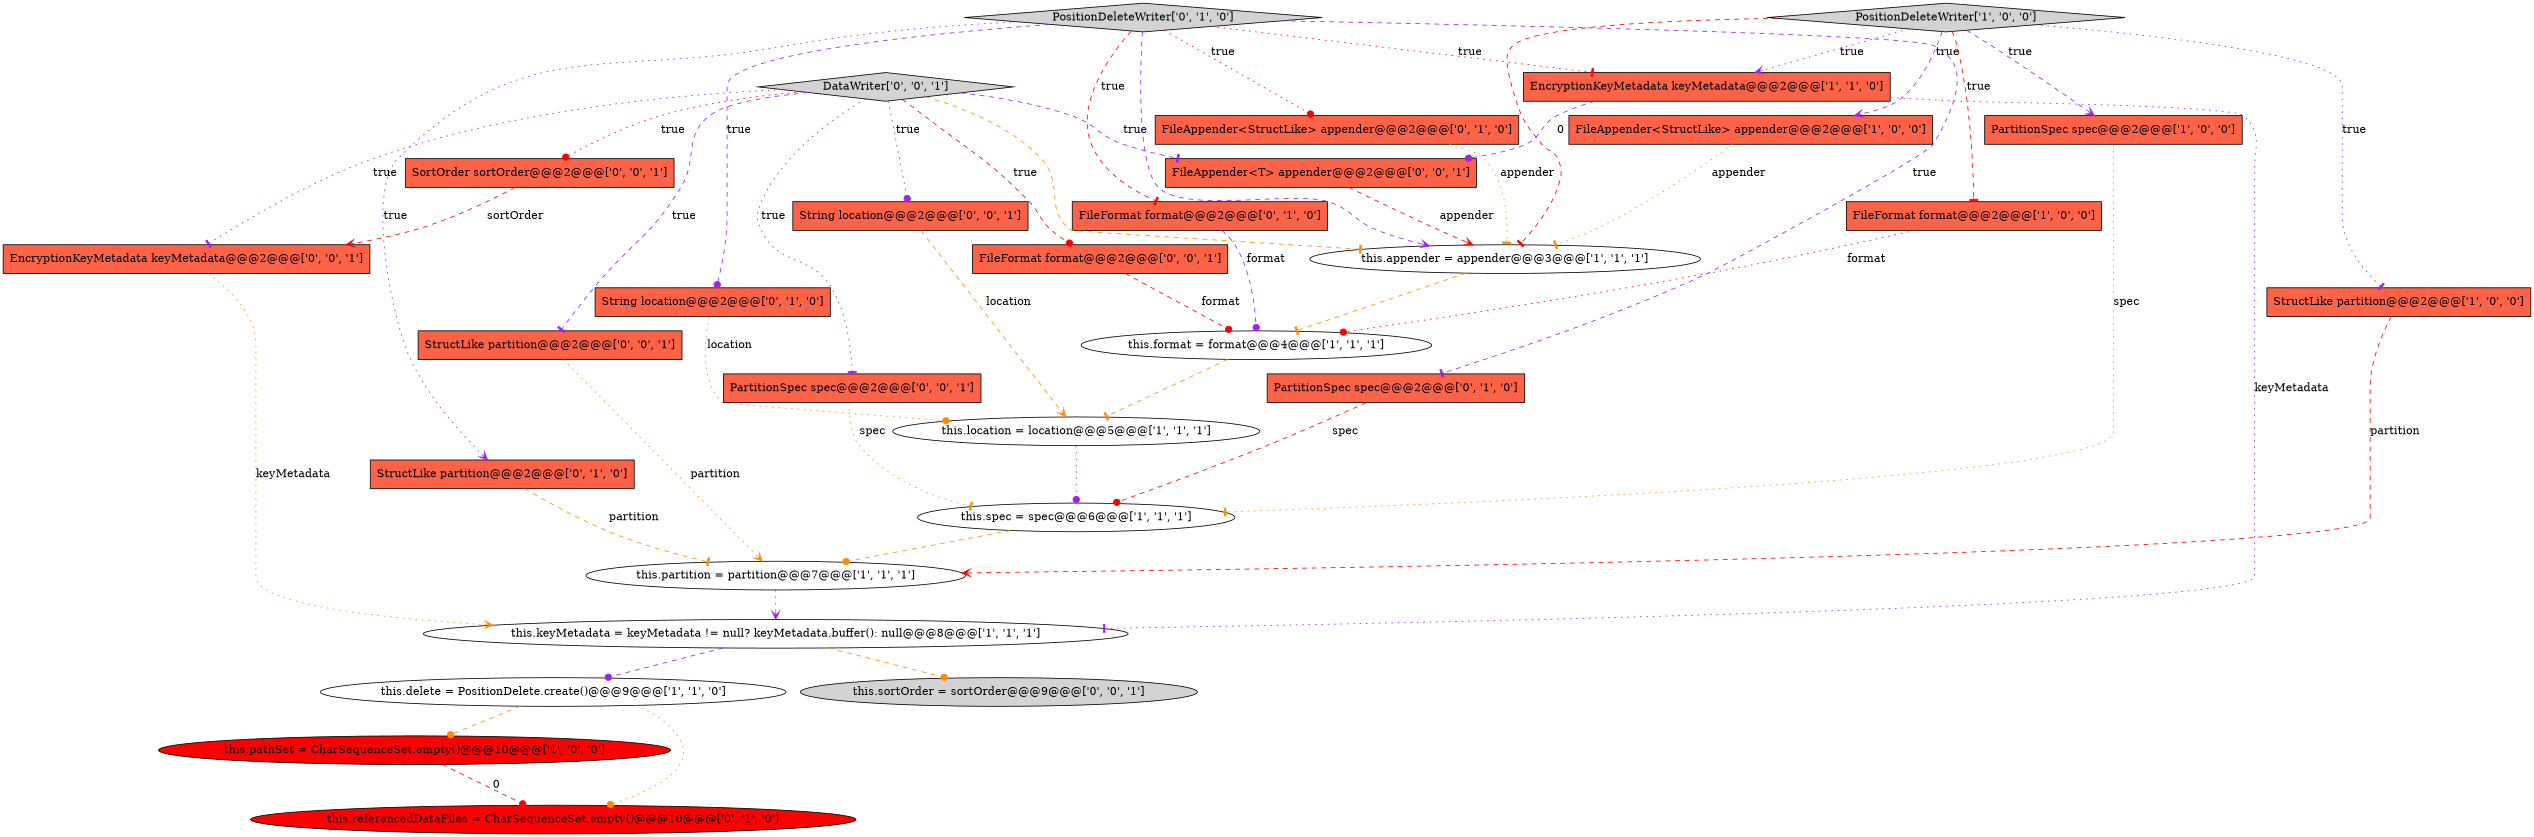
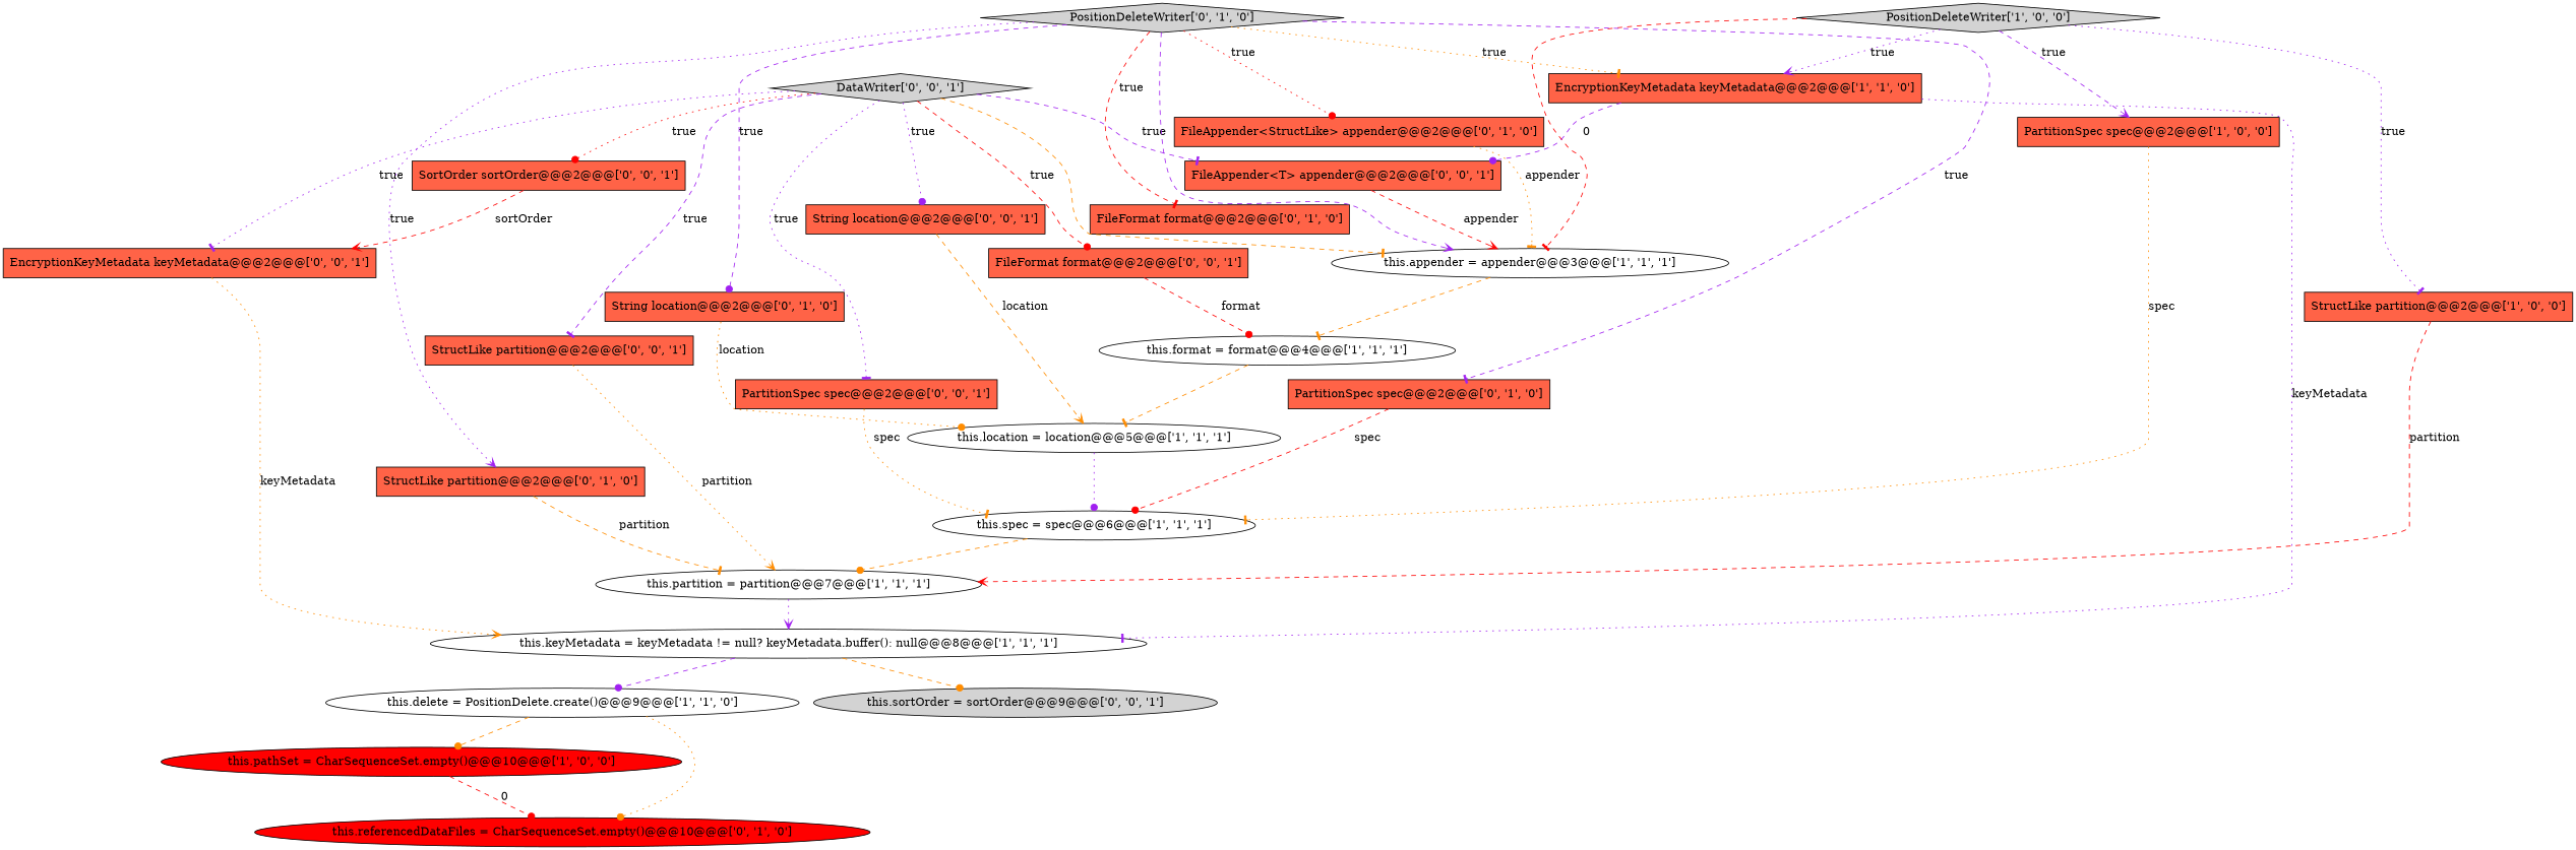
  digraph {
    node [fillcolor=tomato shape=box style=filled]
    edge [arrowhead=tee color=purple style=dashed]
    n1 [fillcolor=red label="this.pathSet = CharSequenceSet.empty()@@@10@@@['1', '0', '0']" shape=ellipse]
    n2 [fillcolor=red label="this.referencedDataFiles = CharSequenceSet.empty()@@@10@@@['0', '1', '0']" shape=ellipse]
    n3 [label="StructLike partition@@@2@@@['0', '0', '1']"]
    n4 [fillcolor=white label="this.partition = partition@@@7@@@['1', '1', '1']" shape=ellipse]
    n5 [fillcolor=white label="this.keyMetadata = keyMetadata != null? keyMetadata.buffer(): null@@@8@@@['1', '1', '1']" shape=ellipse]
    n6 [fillcolor=white label="this.spec = spec@@@6@@@['1', '1', '1']" shape=ellipse]
    n7 [label="SortOrder sortOrder@@@2@@@['0', '0', '1']"]
    n8 [label="EncryptionKeyMetadata keyMetadata@@@2@@@['0', '0', '1']"]
    n9 [fillcolor=lightgray label="this.sortOrder = sortOrder@@@9@@@['0', '0', '1']" shape=ellipse]
    n10 [fillcolor=white label="this.delete = PositionDelete.create()@@@9@@@['1', '1', '0']" shape=ellipse]
    n11 [label="String location@@@2@@@['0', '0', '1']"]
    n12 [fillcolor=white label="this.location = location@@@5@@@['1', '1', '1']" shape=ellipse]
-   n13 [label="FileAppender<StructLike> appender@@@2@@@['1', '0', '0']"]
    n14 [fillcolor=white label="this.appender = appender@@@3@@@['1', '1', '1']" shape=ellipse]
    n15 [fillcolor=white label="this.format = format@@@4@@@['1', '1', '1']" shape=ellipse]
    n16 [label="PartitionSpec spec@@@2@@@['0', '0', '1']"]
    n17 [fillcolor=lightgray label="PositionDeleteWriter['1', '0', '0']" shape=diamond]
    n18 [label="EncryptionKeyMetadata keyMetadata@@@2@@@['1', '1', '0']"]
    n19 [label="PartitionSpec spec@@@2@@@['1', '0', '0']"]
-   n20 [label="FileFormat format@@@2@@@['1', '0', '0']"]
    n21 [label="StructLike partition@@@2@@@['1', '0', '0']"]
    n22 [label="FileAppender<T> appender@@@2@@@['0', '0', '1']"]
    n23 [label="String location@@@2@@@['0', '1', '0']"]
    n24 [label="FileFormat format@@@2@@@['0', '0', '1']"]
    n25 [label="FileFormat format@@@2@@@['0', '1', '0']"]
    n26 [fillcolor=lightgray label="DataWriter['0', '0', '1']" shape=diamond]
    n27 [fillcolor=lightgray label="PositionDeleteWriter['0', '1', '0']" shape=diamond]
    n28 [label="PartitionSpec spec@@@2@@@['0', '1', '0']"]
    n29 [label="StructLike partition@@@2@@@['0', '1', '0']"]
    n30 [label="FileAppender<StructLike> appender@@@2@@@['0', '1', '0']"]
    n1 -> n2 [arrowhead=dot color=red label=0]
    n3 -> n4 [arrowhead=vee color=darkorange label=partition style=dotted]
    n4 -> n5 [arrowhead=vee style=dotted]
    n5 -> n9 [arrowhead=dot color=darkorange]
    n5 -> n10 [arrowhead=dot]
    n6 -> n4 [arrowhead=dot color=darkorange]
    n7 -> n8 [arrowhead=vee color=red label=sortOrder]
    n8 -> n5 [arrowhead=vee color=darkorange label=keyMetadata style=dotted]
    n10 -> n1 [arrowhead=dot color=darkorange]
    n10 -> n2 [arrowhead=dot color=darkorange style=dotted]
    n11 -> n12 [arrowhead=vee color=darkorange label=location]
    n12 -> n6 [arrowhead=dot style=dotted]
-   n13 -> n14 [color=darkorange label=appender style=dotted]
    n14 -> n15 [color=darkorange]
    n15 -> n12 [color=darkorange]
    n16 -> n6 [color=darkorange label=spec style=dotted]
-   n17 -> n13 [arrowhead=vee label=true]
    n17 -> n14 [color=red]
    n17 -> n18 [arrowhead=vee label=true style=dotted]
    n17 -> n19 [arrowhead=vee label=true]
-   n17 -> n20 [color=red label=true]
    n17 -> n21 [label=true style=dotted]
    n18 -> n5 [label=keyMetadata style=dotted]
    n18 -> n22 [arrowhead=dot label=0]
    n19 -> n6 [color=darkorange label=spec style=dotted]
-   n20 -> n15 [arrowhead=dot color=red label=format style=dotted]
    n21 -> n4 [arrowhead=vee color=red label=partition]
    n22 -> n14 [arrowhead=vee color=red label=appender]
    n23 -> n12 [arrowhead=dot color=darkorange label=location style=dotted]
    n24 -> n15 [arrowhead=dot color=red label=format]
-   n25 -> n15 [arrowhead=dot label=format]
    n26 -> n3 [label=true]
    n26 -> n7 [arrowhead=dot color=red label=true style=dotted]
    n26 -> n8 [label=true style=dotted]
    n26 -> n11 [arrowhead=dot label=true style=dotted]
    n26 -> n14 [color=darkorange]
    n26 -> n16 [label=true style=dotted]
    n26 -> n22 [label=true]
    n26 -> n24 [arrowhead=dot color=red label=true]
    n27 -> n14 [arrowhead=vee]
-   n27 -> n18 [color=red label=true style=dotted]
+   n27 -> n18 [color=darkorange label=true style=dotted]
    n27 -> n23 [arrowhead=dot label=true]
    n27 -> n25 [color=red label=true]
    n27 -> n28 [label=true]
    n27 -> n29 [arrowhead=vee label=true style=dotted]
    n27 -> n30 [arrowhead=dot color=red label=true style=dotted]
    n28 -> n6 [arrowhead=dot color=red label=spec]
    n29 -> n4 [color=darkorange label=partition]
    n30 -> n14 [color=darkorange label=appender style=dotted]
  }
